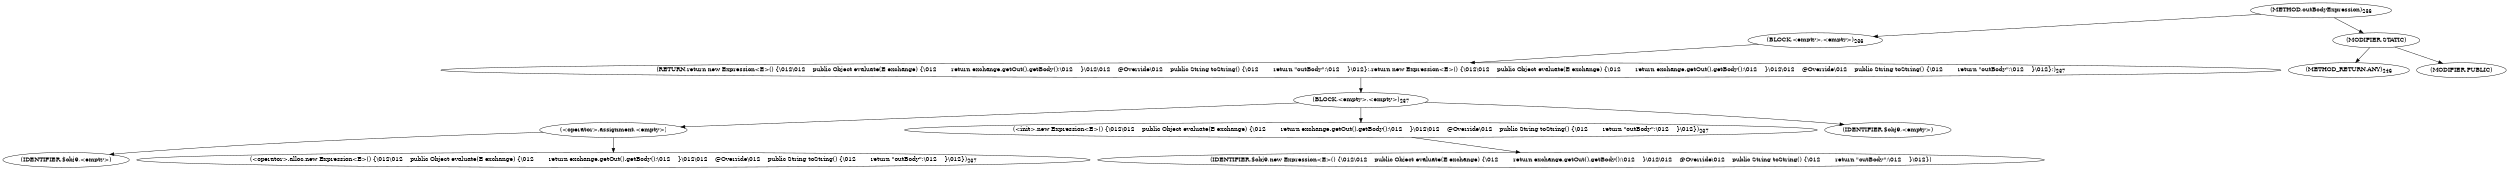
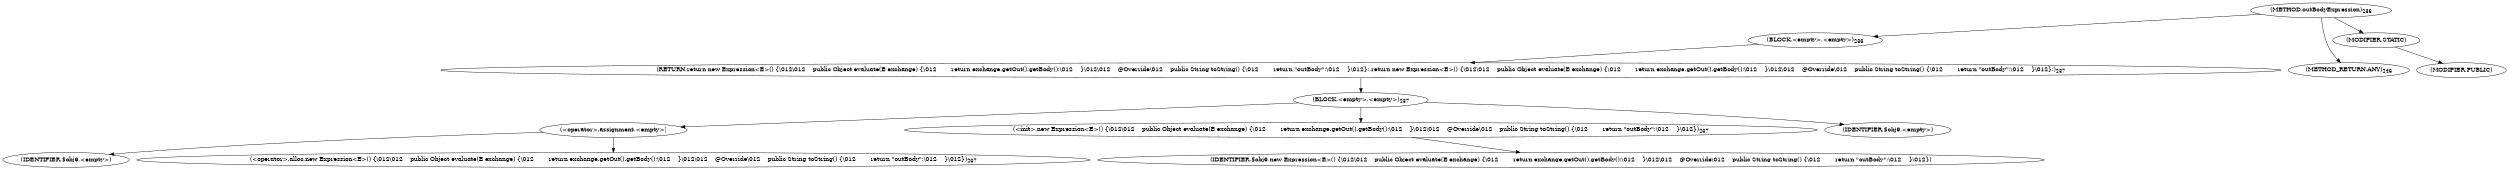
  digraph {
    n1 [label=<(METHOD,outBodyExpression)<SUB>236</SUB>>]
    n2 [label=<(BLOCK,&lt;empty&gt;,&lt;empty&gt;)<SUB>236</SUB>>]
    n3 [label=<(MODIFIER,STATIC)>]
    n4 [label=<(METHOD_RETURN,ANY)<SUB>246</SUB>>]
    n5 [label=<(RETURN,return new Expression&lt;E&gt;() {\012\012    public Object evaluate(E exchange) {\012        return exchange.getOut().getBody();\012    }\012\012    @Override\012    public String toString() {\012        return &quot;outBody&quot;;\012    }\012};,return new Expression&lt;E&gt;() {\012\012    public Object evaluate(E exchange) {\012        return exchange.getOut().getBody();\012    }\012\012    @Override\012    public String toString() {\012        return &quot;outBody&quot;;\012    }\012};)<SUB>237</SUB>>]
    n6 [label=<(MODIFIER,PUBLIC)>]
    n7 [label=<(BLOCK,&lt;empty&gt;,&lt;empty&gt;)<SUB>237</SUB>>]
    n8 [label=<(&lt;operator&gt;.assignment,&lt;empty&gt;)>]
    n9 [label=<(&lt;init&gt;,new Expression&lt;E&gt;() {\012\012    public Object evaluate(E exchange) {\012        return exchange.getOut().getBody();\012    }\012\012    @Override\012    public String toString() {\012        return &quot;outBody&quot;;\012    }\012})<SUB>237</SUB>>]
    n10 [label=<(IDENTIFIER,$obj9,&lt;empty&gt;)>]
    n11 [label=<(IDENTIFIER,$obj9,&lt;empty&gt;)>]
    n12 [label=<(&lt;operator&gt;.alloc,new Expression&lt;E&gt;() {\012\012    public Object evaluate(E exchange) {\012        return exchange.getOut().getBody();\012    }\012\012    @Override\012    public String toString() {\012        return &quot;outBody&quot;;\012    }\012})<SUB>237</SUB>>]
    n13 [label=<(IDENTIFIER,$obj9,new Expression&lt;E&gt;() {\012\012    public Object evaluate(E exchange) {\012        return exchange.getOut().getBody();\012    }\012\012    @Override\012    public String toString() {\012        return &quot;outBody&quot;;\012    }\012})>]
    n1 -> n2
    n1 -> n3
-   n3 -> n4
+   n1 -> n4
    n2 -> n5
    n3 -> n6
    n5 -> n7
    n7 -> n8
    n7 -> n9
    n7 -> n10
    n8 -> n11
    n8 -> n12
    n9 -> n13
  }
